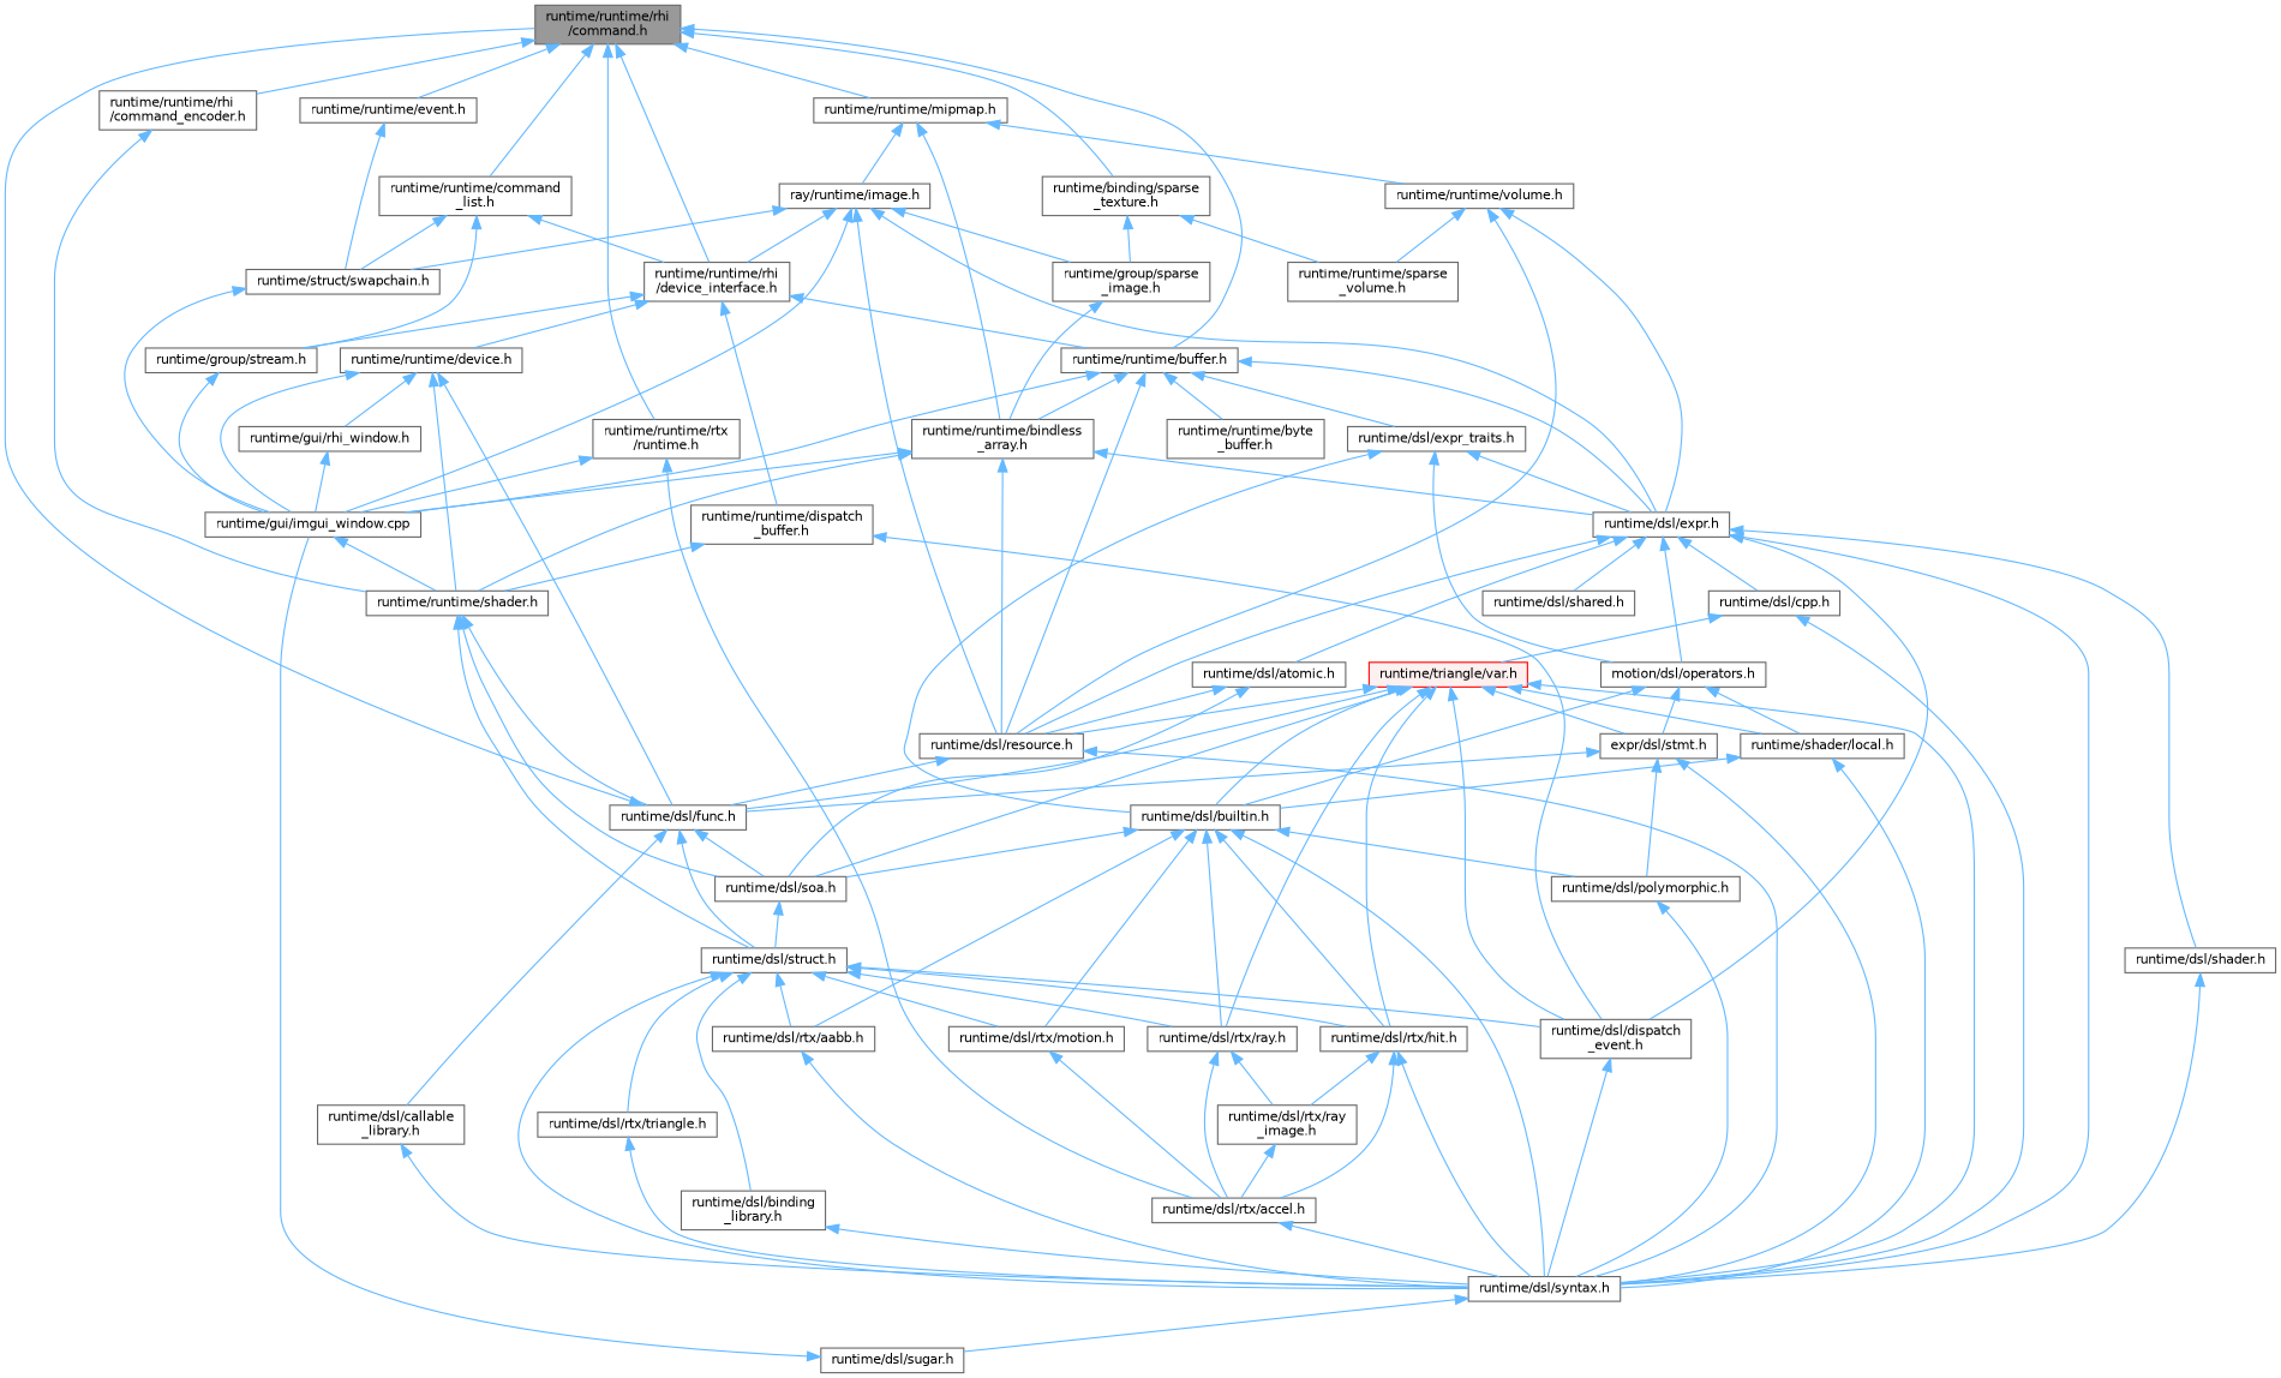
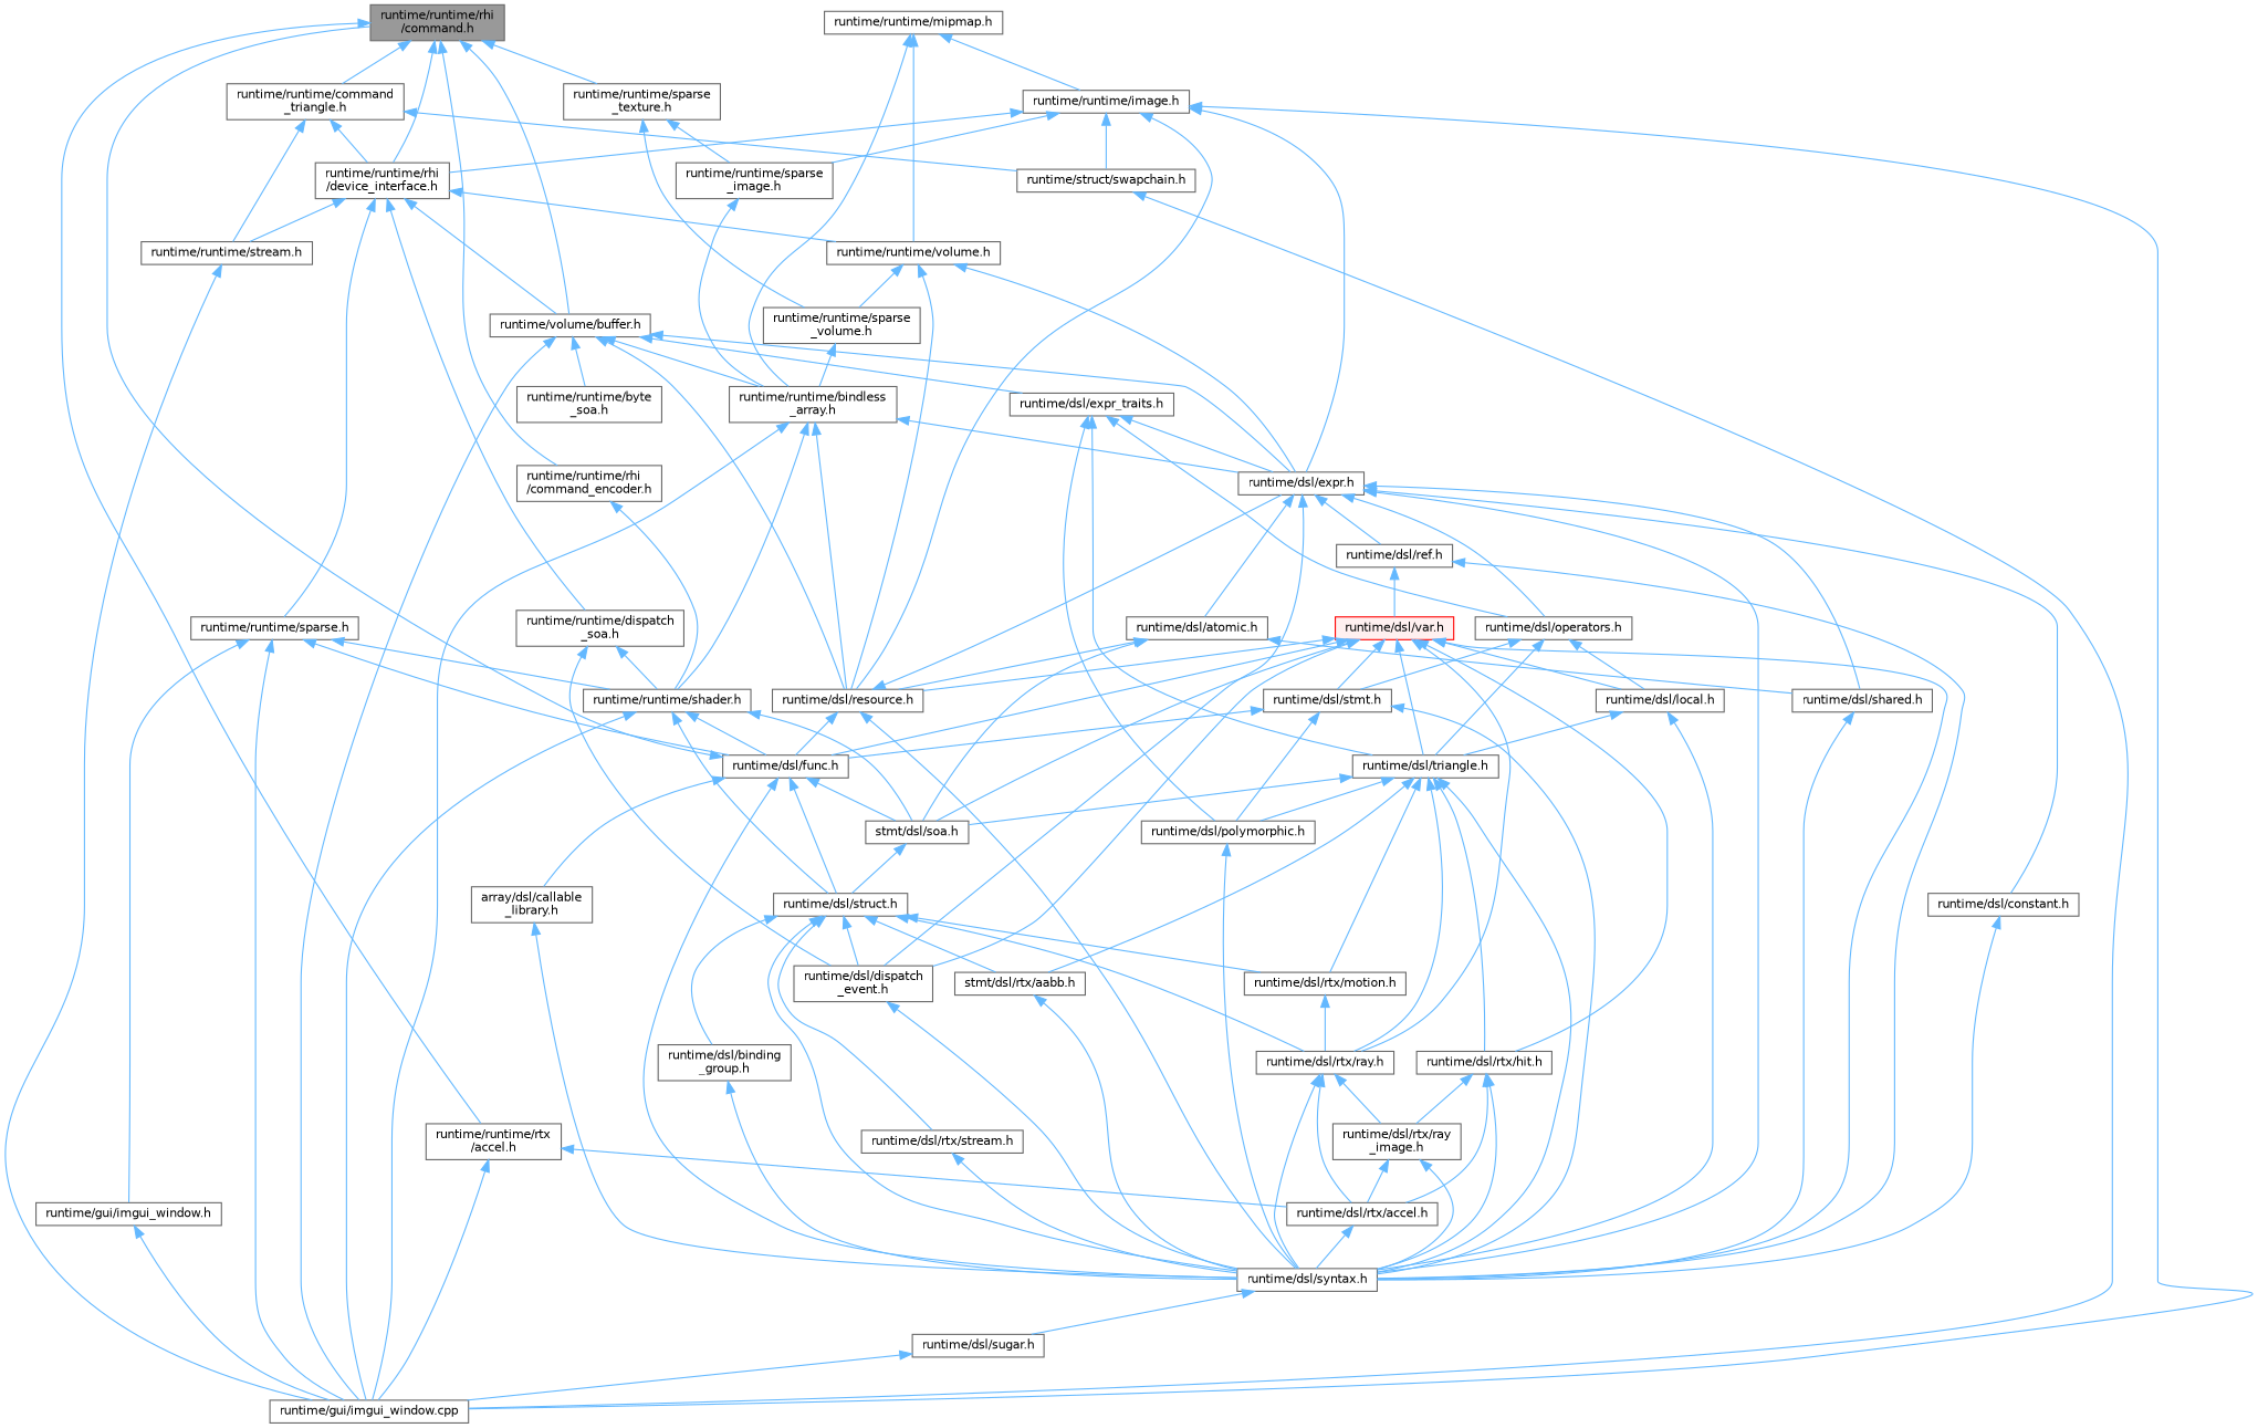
  digraph {
    node [color=grey40 fillcolor=white fontname=Helvetica fontsize=10 shape=box style=filled]
    edge [color=steelblue1 dir=back fontname=Helvetica fontsize=10 labelfontname=Helvetica labelfontsize=10 style=solid]
    n1 [color=gray40 fillcolor=grey60 fontcolor=black height=0.2 label="runtime/runtime/rhi\l/command.h" width=0.4]
-   n2 [height=0.2 label="runtime/runtime/buffer.h" width=0.4]
-   n3 [height=0.2 label="runtime/runtime/command\l_list.h" width=0.4]
+   n2 [height=0.2 label="runtime/volume/buffer.h" width=0.4]
+   n3 [height=0.2 label="runtime/runtime/command\l_triangle.h" width=0.4]
    n4 [height=0.2 label="runtime/runtime/rhi\l/device_interface.h" width=0.4]
-   n5 [height=0.2 label="runtime/runtime/event.h" width=0.4]
    n6 [height=0.2 label="runtime/runtime/mipmap.h" width=0.4]
    n7 [height=0.2 label="runtime/runtime/rhi\l/command_encoder.h" width=0.4]
-   n8 [height=0.2 label="runtime/runtime/rtx\l/runtime.h" width=0.4]
-   n9 [height=0.2 label="runtime/binding/sparse\l_texture.h" width=0.4]
+   n8 [height=0.2 label="runtime/runtime/rtx\l/accel.h" width=0.4]
+   n9 [height=0.2 label="runtime/runtime/sparse\l_texture.h" width=0.4]
    n10 [height=0.2 label="runtime/dsl/func.h" width=0.4]
-   n11 [height=0.2 label="runtime/dsl/callable\l_library.h" width=0.4]
+   n11 [height=0.2 label="array/dsl/callable\l_library.h" width=0.4]
    n12 [height=0.2 label="runtime/dsl/syntax.h" width=0.4]
-   n13 [height=0.2 label="runtime/dsl/soa.h" width=0.4]
+   n13 [height=0.2 label="stmt/dsl/soa.h" width=0.4]
    n14 [height=0.2 label="runtime/dsl/struct.h" width=0.4]
    n15 [height=0.2 label="runtime/gui/imgui_window.cpp" width=0.4]
    n16 [height=0.2 label="runtime/dsl/expr.h" width=0.4]
    n17 [height=0.2 label="runtime/dsl/resource.h" width=0.4]
    n18 [height=0.2 label="runtime/dsl/expr_traits.h" width=0.4]
    n19 [height=0.2 label="runtime/runtime/bindless\l_array.h" width=0.4]
-   n20 [height=0.2 label="runtime/runtime/byte\l_buffer.h" width=0.4]
+   n20 [height=0.2 label="runtime/runtime/byte\l_soa.h" width=0.4]
    n21 [height=0.2 label="runtime/struct/swapchain.h" width=0.4]
-   n22 [height=0.2 label="runtime/group/stream.h" width=0.4]
-   n23 [height=0.2 label="runtime/runtime/device.h" width=0.4]
-   n24 [height=0.2 label="runtime/runtime/dispatch\l_buffer.h" width=0.4]
+   n22 [height=0.2 label="runtime/runtime/stream.h" width=0.4]
+   n23 [height=0.2 label="runtime/runtime/sparse.h" width=0.4]
+   n24 [height=0.2 label="runtime/runtime/dispatch\l_soa.h" width=0.4]
    n25 [height=0.2 label="runtime/runtime/volume.h" width=0.4]
-   n26 [height=0.2 label="ray/runtime/image.h" width=0.4]
+   n26 [height=0.2 label="runtime/runtime/image.h" width=0.4]
    n27 [height=0.2 label="runtime/runtime/shader.h" width=0.4]
    n28 [height=0.2 label="runtime/dsl/rtx/accel.h" width=0.4]
-   n29 [height=0.2 label="runtime/group/sparse\l_image.h" width=0.4]
+   n29 [height=0.2 label="runtime/runtime/sparse\l_image.h" width=0.4]
    n30 [height=0.2 label="runtime/runtime/sparse\l_volume.h" width=0.4]
    n31 [height=0.2 label="runtime/dsl/sugar.h" width=0.4]
-   n32 [height=0.2 label="runtime/dsl/binding\l_library.h" width=0.4]
+   n32 [height=0.2 label="runtime/dsl/binding\l_group.h" width=0.4]
    n33 [height=0.2 label="runtime/dsl/dispatch\l_event.h" width=0.4]
-   n34 [height=0.2 label="runtime/dsl/rtx/aabb.h" width=0.4]
+   n34 [height=0.2 label="stmt/dsl/rtx/aabb.h" width=0.4]
    n35 [height=0.2 label="runtime/dsl/rtx/hit.h" width=0.4]
    n36 [height=0.2 label="runtime/dsl/rtx/motion.h" width=0.4]
    n37 [height=0.2 label="runtime/dsl/rtx/ray.h" width=0.4]
-   n38 [height=0.2 label="runtime/dsl/rtx/triangle.h" width=0.4]
+   n38 [height=0.2 label="runtime/dsl/rtx/stream.h" width=0.4]
    n39 [height=0.2 label="runtime/dsl/rtx/ray\l_image.h" width=0.4]
    n40 [height=0.2 label="runtime/dsl/atomic.h" width=0.4]
    n41 [height=0.2 label="runtime/dsl/shared.h" width=0.4]
-   n42 [height=0.2 label="runtime/dsl/shader.h" width=0.4]
-   n43 [height=0.2 label="motion/dsl/operators.h" width=0.4]
-   n44 [height=0.2 label="runtime/dsl/cpp.h" width=0.4]
-   n45 [height=0.2 label="runtime/dsl/builtin.h" width=0.4]
+   n42 [height=0.2 label="runtime/dsl/constant.h" width=0.4]
+   n43 [height=0.2 label="runtime/dsl/operators.h" width=0.4]
+   n44 [height=0.2 label="runtime/dsl/ref.h" width=0.4]
+   n45 [height=0.2 label="runtime/dsl/triangle.h" width=0.4]
    n46 [height=0.2 label="runtime/dsl/polymorphic.h" width=0.4]
-   n47 [height=0.2 label="runtime/shader/local.h" width=0.4]
-   n48 [height=0.2 label="expr/dsl/stmt.h" width=0.4]
-   n49 [color=red fillcolor="#FFF0F0" height=0.2 label="runtime/triangle/var.h" width=0.4]
-   n50 [height=0.2 label="runtime/gui/rhi_window.h" width=0.4]
+   n47 [height=0.2 label="runtime/dsl/local.h" width=0.4]
+   n48 [height=0.2 label="runtime/dsl/stmt.h" width=0.4]
+   n49 [color=red fillcolor="#FFF0F0" height=0.2 label="runtime/dsl/var.h" width=0.4]
+   n50 [height=0.2 label="runtime/gui/imgui_window.h" width=0.4]
    n1 -> n2
    n1 -> n3
    n1 -> n4
-   n1 -> n5
-   n1 -> n6
    n1 -> n7
    n1 -> n8
    n1 -> n9
    n2 -> n15
    n2 -> n16
    n2 -> n17
    n2 -> n18
    n2 -> n19
    n2 -> n20
    n3 -> n4
    n3 -> n21
    n3 -> n22
    n4 -> n2
    n4 -> n22
    n4 -> n23
    n4 -> n24
-   n5 -> n21
+   n4 -> n25
    n6 -> n19
    n6 -> n25
    n6 -> n26
    n7 -> n27
    n8 -> n15
    n8 -> n28
    n9 -> n29
    n9 -> n30
    n10 -> n1
    n10 -> n11
+   n10 -> n12
    n10 -> n13
    n10 -> n14
    n11 -> n12
    n12 -> n31
    n13 -> n14
    n14 -> n12
    n14 -> n32
    n14 -> n33
    n14 -> n34
-   n14 -> n35
    n14 -> n36
    n14 -> n37
    n14 -> n38
    n16 -> n12
-   n16 -> n17
+   n17 -> n16
    n16 -> n33
    n16 -> n40
    n16 -> n41
    n16 -> n42
    n16 -> n43
    n16 -> n44
    n17 -> n10
    n17 -> n12
    n18 -> n16
    n18 -> n43
    n18 -> n45
+   n18 -> n46
    n19 -> n15
    n19 -> n16
    n19 -> n17
    n19 -> n27
    n21 -> n15
    n22 -> n15
    n23 -> n10
    n23 -> n15
    n23 -> n27
    n23 -> n50
    n24 -> n27
    n24 -> n33
    n25 -> n16
    n25 -> n17
    n25 -> n30
    n26 -> n4
    n26 -> n15
    n26 -> n16
    n26 -> n17
    n26 -> n21
    n26 -> n29
    n27 -> n10
    n27 -> n13
    n27 -> n14
-   n15 -> n27
+   n27 -> n15
    n28 -> n12
    n29 -> n19
+   n30 -> n19
    n31 -> n15
    n32 -> n12
    n33 -> n12
    n34 -> n12
    n35 -> n12
    n35 -> n28
    n35 -> n39
-   n36 -> n28
+   n36 -> n37
+   n37 -> n12
    n37 -> n28
    n37 -> n39
    n38 -> n12
+   n39 -> n12
    n39 -> n28
    n40 -> n13
    n40 -> n17
+   n40 -> n41
+   n41 -> n12
    n42 -> n12
    n43 -> n45
    n43 -> n47
    n43 -> n48
    n44 -> n12
    n44 -> n49
    n45 -> n12
    n45 -> n13
    n45 -> n34
    n45 -> n35
    n45 -> n36
    n45 -> n37
    n45 -> n46
    n46 -> n12
    n47 -> n12
    n47 -> n45
    n48 -> n10
    n48 -> n12
    n48 -> n46
    n49 -> n10
    n49 -> n12
    n49 -> n13
    n49 -> n17
    n49 -> n33
    n49 -> n35
    n49 -> n37
    n49 -> n45
    n49 -> n47
    n49 -> n48
    n50 -> n15
  }
